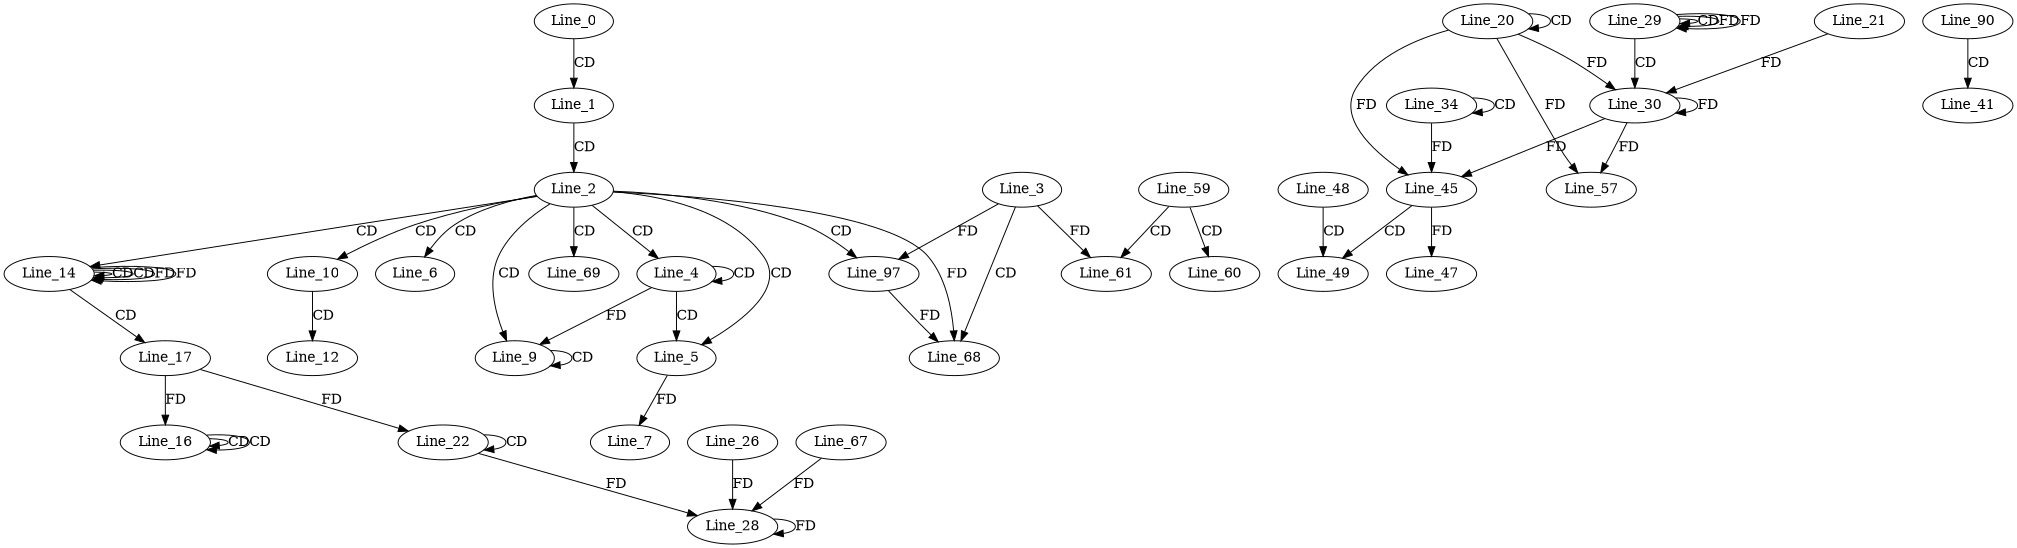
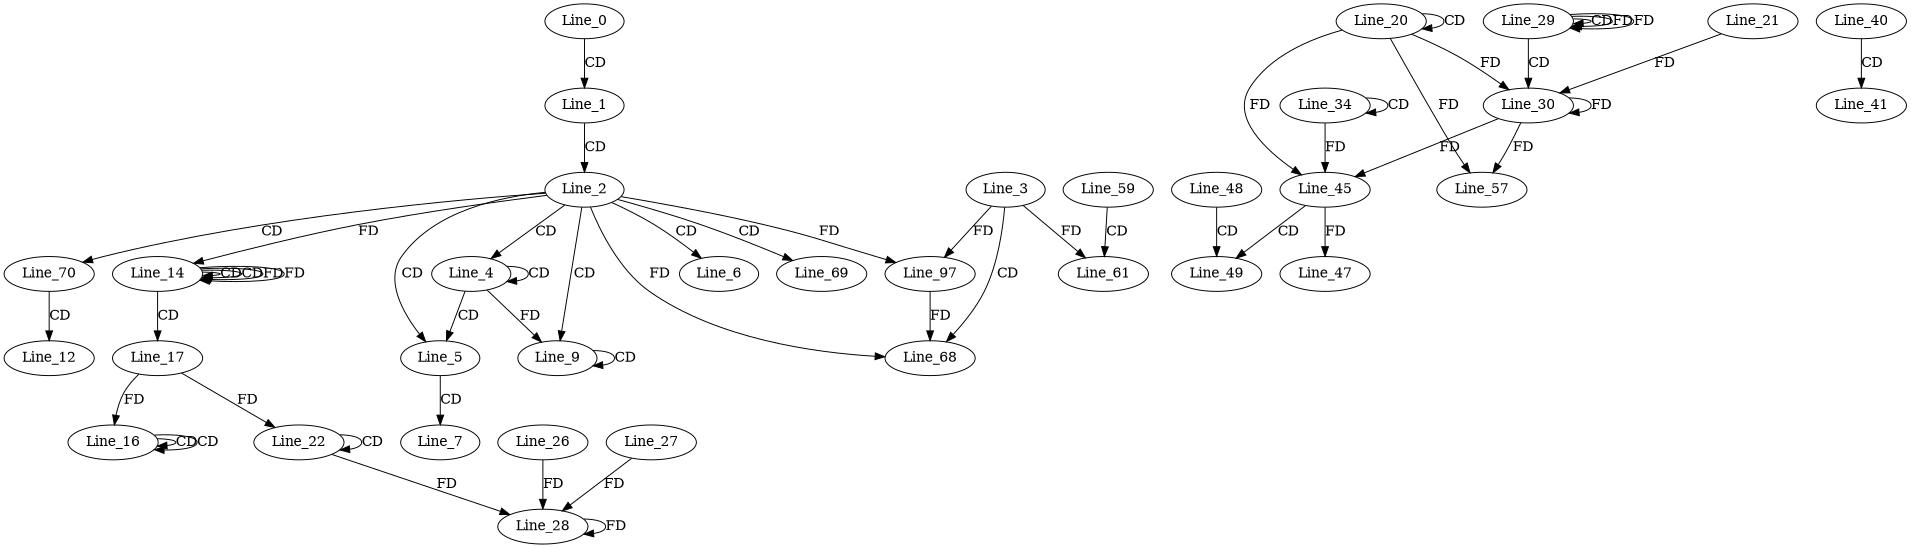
  digraph {
    Line_0
    Line_1
    Line_2
    Line_4
    Line_5
    Line_6
    Line_9
-   Line_10
+   Line_10 [label=Line_70]
    Line_14
    n10 [label=Line_97]
    Line_68
    Line_69
    Line_3
    Line_61
    Line_7
    Line_12
    n17 [label=Line_17]
    Line_16
    Line_22
    Line_28
    Line_20
    Line_30
    Line_45
    Line_57
    Line_47
    Line_49
    Line_26
-   Line_27 [label=Line_67]
+   Line_27
    Line_29
    Line_21
    Line_34
-   Line_40 [label=Line_90]
+   Line_40
    Line_41
    Line_48
    Line_59
-   Line_60
    Line_0 -> Line_1 [label=CD]
    Line_1 -> Line_2 [label=CD]
    Line_2 -> Line_4 [label=CD]
    Line_2 -> Line_5 [label=CD]
    Line_2 -> Line_6 [label=CD]
    Line_2 -> Line_9 [label=CD]
    Line_2 -> Line_10 [label=CD]
-   Line_2 -> Line_14 [label=CD]
-   Line_2 -> n10 [label=CD]
+   Line_2 -> Line_14 [label=FD]
+   Line_2 -> n10 [label=FD]
    Line_2 -> Line_68 [label=FD]
    Line_2 -> Line_69 [label=CD]
    Line_4 -> Line_4 [label=CD]
    Line_4 -> Line_5 [label=CD]
    Line_4 -> Line_9 [label=FD]
-   Line_5 -> Line_7 [label=FD]
+   Line_5 -> Line_7 [label=CD]
    Line_9 -> Line_9 [label=CD]
    Line_10 -> Line_12 [label=CD]
    Line_14 -> Line_14 [label=CD]
    Line_14 -> Line_14 [label=CD]
    Line_14 -> Line_14 [label=FD]
    Line_14 -> Line_14 [label=FD]
    Line_14 -> n17 [label=CD]
    n10 -> Line_68 [label=FD]
    Line_3 -> n10 [label=FD]
    Line_3 -> Line_68 [label=CD]
    Line_3 -> Line_61 [label=FD]
    n17 -> Line_16 [label=FD]
    n17 -> Line_22 [label=FD]
    Line_16 -> Line_16 [label=CD]
    Line_16 -> Line_16 [label=CD]
    Line_22 -> Line_22 [label=CD]
    Line_22 -> Line_28 [label=FD]
    Line_28 -> Line_28 [label=FD]
    Line_20 -> Line_20 [label=CD]
    Line_20 -> Line_30 [label=FD]
    Line_20 -> Line_45 [label=FD]
    Line_20 -> Line_57 [label=FD]
    Line_30 -> Line_30 [label=FD]
    Line_30 -> Line_45 [label=FD]
    Line_30 -> Line_57 [label=FD]
    Line_45 -> Line_47 [label=FD]
    Line_45 -> Line_49 [label=CD]
    Line_26 -> Line_28 [label=FD]
    Line_27 -> Line_28 [label=FD]
    Line_29 -> Line_30 [label=CD]
    Line_29 -> Line_29 [label=CD]
    Line_29 -> Line_29 [label=FD]
    Line_29 -> Line_29 [label=FD]
    Line_21 -> Line_30 [label=FD]
    Line_34 -> Line_45 [label=FD]
    Line_34 -> Line_34 [label=CD]
    Line_40 -> Line_41 [label=CD]
    Line_48 -> Line_49 [label=CD]
    Line_59 -> Line_61 [label=CD]
-   Line_59 -> Line_60 [label=CD]
  }
